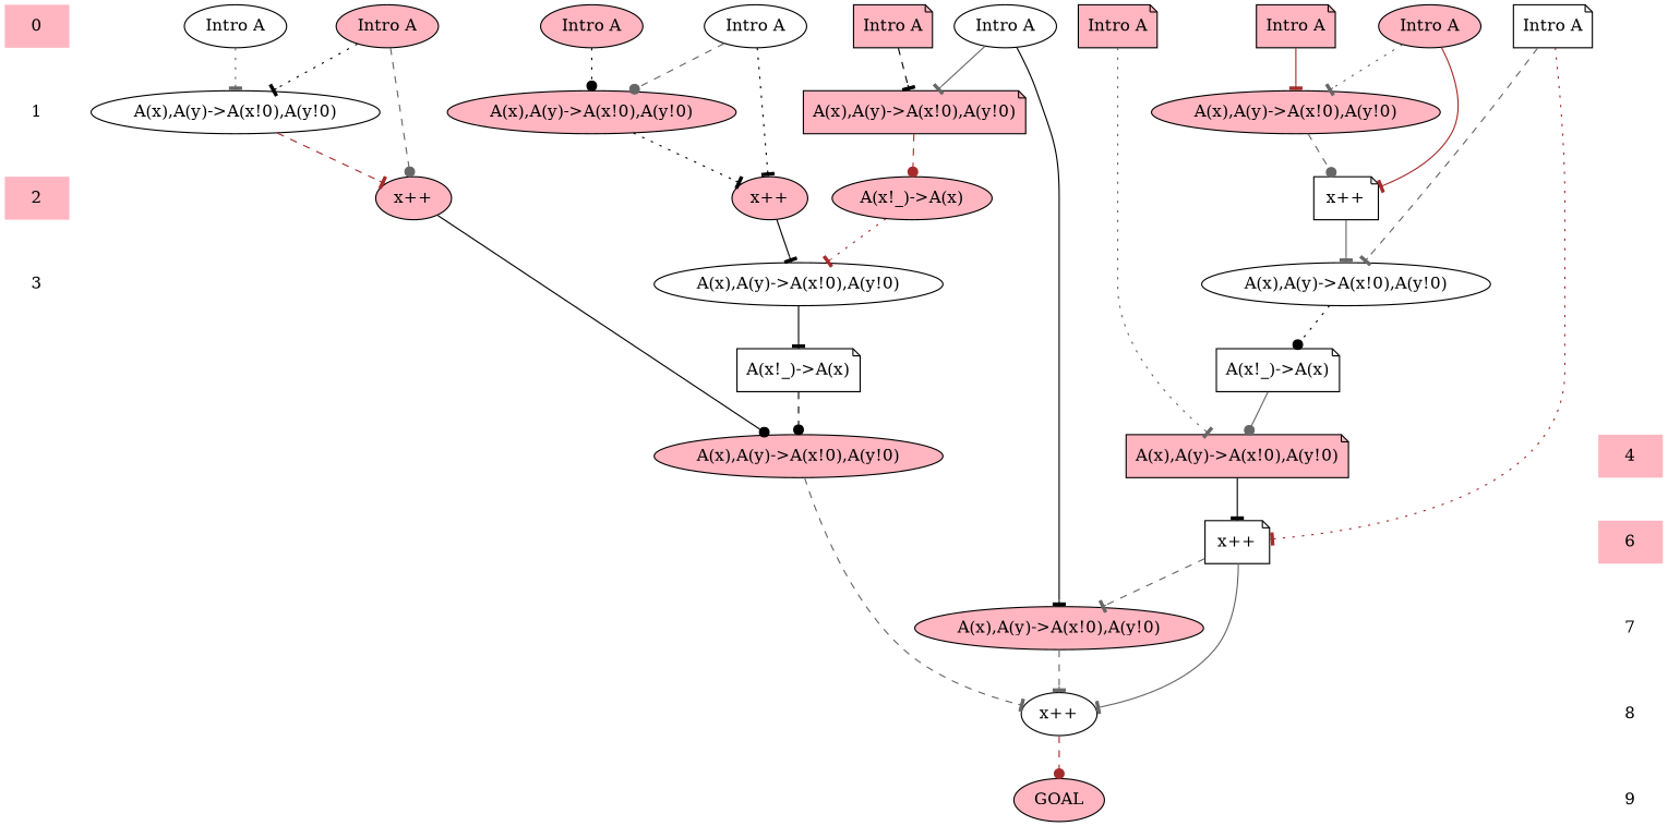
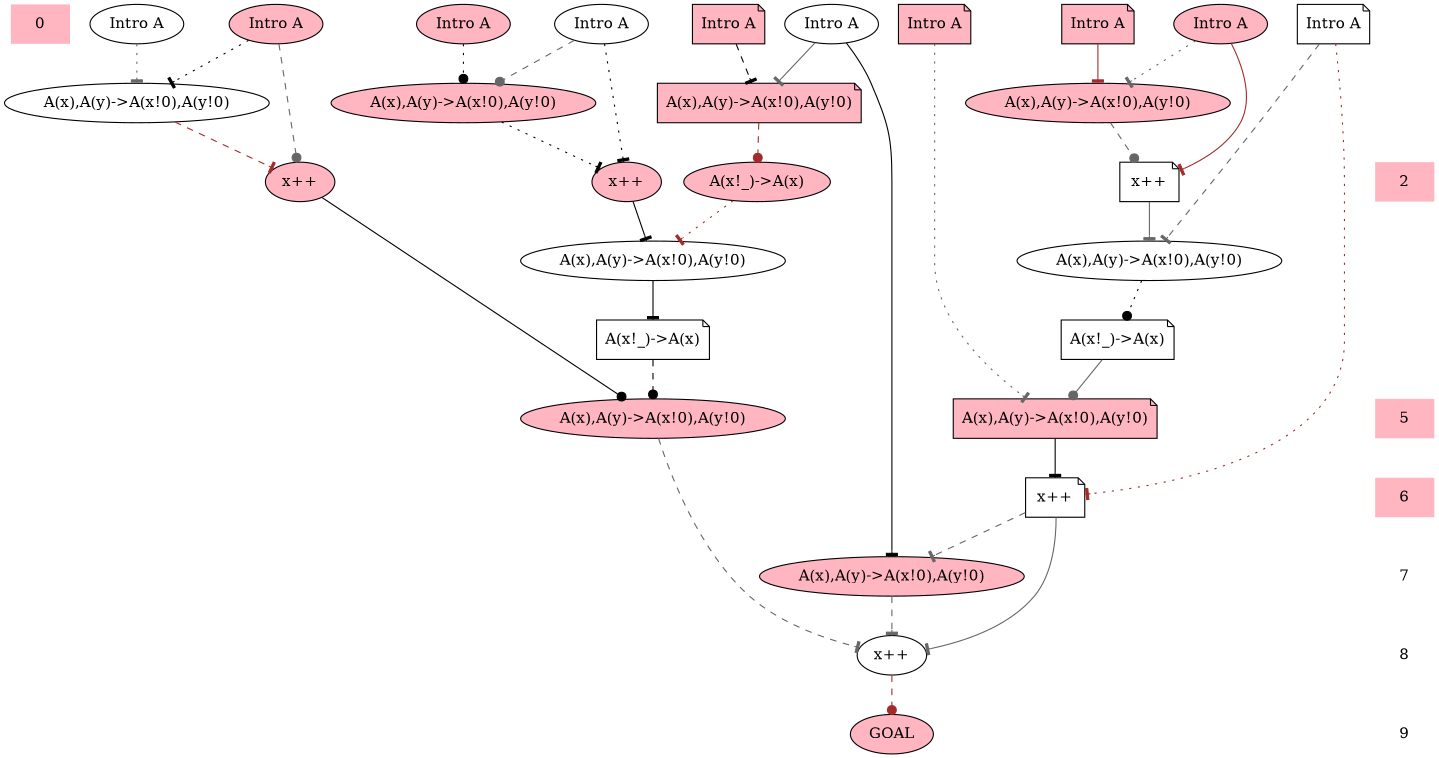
  digraph {
    ranksep=.5
    node [fillcolor=lightpink shape=ellipse style=filled]
    edge [style=dashed arrowhead=tee color=gray40]
    0 [shape=plaintext]
    n2 [fillcolor=white label="Intro A"]
    n3 [label="Intro A"]
    n4 [label="Intro A"]
    n5 [fillcolor=white label="Intro A" shape=note]
    n6 [fillcolor=white label="Intro A"]
    n7 [label="Intro A" shape=note]
    n8 [fillcolor=white label="Intro A"]
    n9 [label="Intro A" shape=note]
    n10 [label="Intro A"]
    n11 [label="Intro A" shape=note]
-   1 [fillcolor=white shape=plaintext]
    n13 [fillcolor=white label="A(x),A(y)->A(x!0),A(y!0)"]
    n14 [label="A(x),A(y)->A(x!0),A(y!0)" shape=note]
    n15 [label="A(x),A(y)->A(x!0),A(y!0)"]
    n16 [label="A(x),A(y)->A(x!0),A(y!0)"]
    2 [shape=plaintext]
    n18 [fillcolor=white label="x++" shape=note]
    n19 [label="x++"]
    n20 [label="A(x!_)->A(x)"]
    n21 [label="x++"]
-   3 [fillcolor=white shape=plaintext]
    n23 [fillcolor=white label="A(x),A(y)->A(x!0),A(y!0)"]
    n24 [fillcolor=white label="A(x),A(y)->A(x!0),A(y!0)"]
    n25 [fillcolor=white label="A(x!_)->A(x)" shape=note]
    n26 [fillcolor=white label="A(x!_)->A(x)" shape=note]
-   5 [shape=plaintext label=4]
+   5 [shape=plaintext]
    n28 [label="A(x),A(y)->A(x!0),A(y!0)" shape=note]
    n29 [label="A(x),A(y)->A(x!0),A(y!0)"]
    6 [shape=plaintext]
    n31 [fillcolor=white label="x++" shape=note]
    7 [fillcolor=white shape=plaintext]
    n33 [label="A(x),A(y)->A(x!0),A(y!0)"]
    8 [fillcolor=white shape=plaintext]
    n35 [fillcolor=white label="x++"]
    9 [fillcolor=white shape=plaintext]
    n37 [label=GOAL]
    subgraph sub_1 {
      rank=same
      0
      n2
      n3
      n4
      n5
      n6
      n7
      n8
      n9
      n10
      n11
    }
    subgraph sub_2 {
      rank=same
-     1
      n13
      n14
      n15
      n16
    }
    subgraph sub_3 {
      rank=same
      2
      n18
      n19
      n20
      n21
    }
    subgraph sub_4 {
      rank=same
-     3
      n23
      n24
    }
    subgraph sub_5 {
      rank=same
      n25
      n26
    }
    subgraph sub_6 {
      rank=same
      5
      n28
      n29
    }
    subgraph sub_7 {
      rank=same
      6
      n31
    }
    subgraph sub_8 {
      rank=same
      7
      n33
    }
    subgraph sub_9 {
      rank=same
      8
      n35
    }
    subgraph sub_10 {
      rank=same
      9
      n37
    }
-   0 -> 1 [style=invis arrowhead="" color=""]
    n2 -> n16 [arrowhead=dot]
    n2 -> n19 [color=black style=dotted]
    n3 -> n13 [color=black style=dotted]
    n3 -> n21 [arrowhead=dot]
    n4 -> n16 [arrowhead=dot color=black style=dotted]
    n5 -> n23
    n5 -> n31 [color=brown style=dotted]
    n6 -> n13 [style=dotted]
    n7 -> n28 [style=dotted]
    n8 -> n14 [style=solid]
    n8 -> n33 [color=black style=solid]
    n9 -> n14 [color=black]
    n10 -> n15 [style=dotted]
    n10 -> n18 [color=brown style=solid]
    n11 -> n15 [color=brown style=solid]
-   1 -> 2 [style=invis arrowhead="" color=""]
    n13 -> n21 [color=brown]
    n14 -> n20 [arrowhead=dot color=brown]
    n15 -> n18 [arrowhead=dot]
    n16 -> n19 [color=black style=dotted]
-   2 -> 3 [style=invis arrowhead="" color=""]
    n18 -> n23 [style=solid]
    n19 -> n24 [color=black style=solid]
    n20 -> n24 [color=brown style=dotted]
    n21 -> n29 [arrowhead=dot color=black style=solid]
    n23 -> n25 [arrowhead=dot color=black style=dotted]
    n24 -> n26 [color=black style=solid]
    n25 -> n28 [arrowhead=dot style=solid]
    n26 -> n29 [arrowhead=dot color=black]
    5 -> 6 [style=invis arrowhead="" color=""]
    n28 -> n31 [color=black style=solid]
    n29 -> n35
    6 -> 7 [style=invis arrowhead="" color=""]
    n31 -> n33
    n31 -> n35 [style=solid]
    7 -> 8 [style=invis arrowhead="" color=""]
    n33 -> n35
    8 -> 9 [style=invis arrowhead="" color=""]
    n35 -> n37 [arrowhead=dot color=brown]
  }
